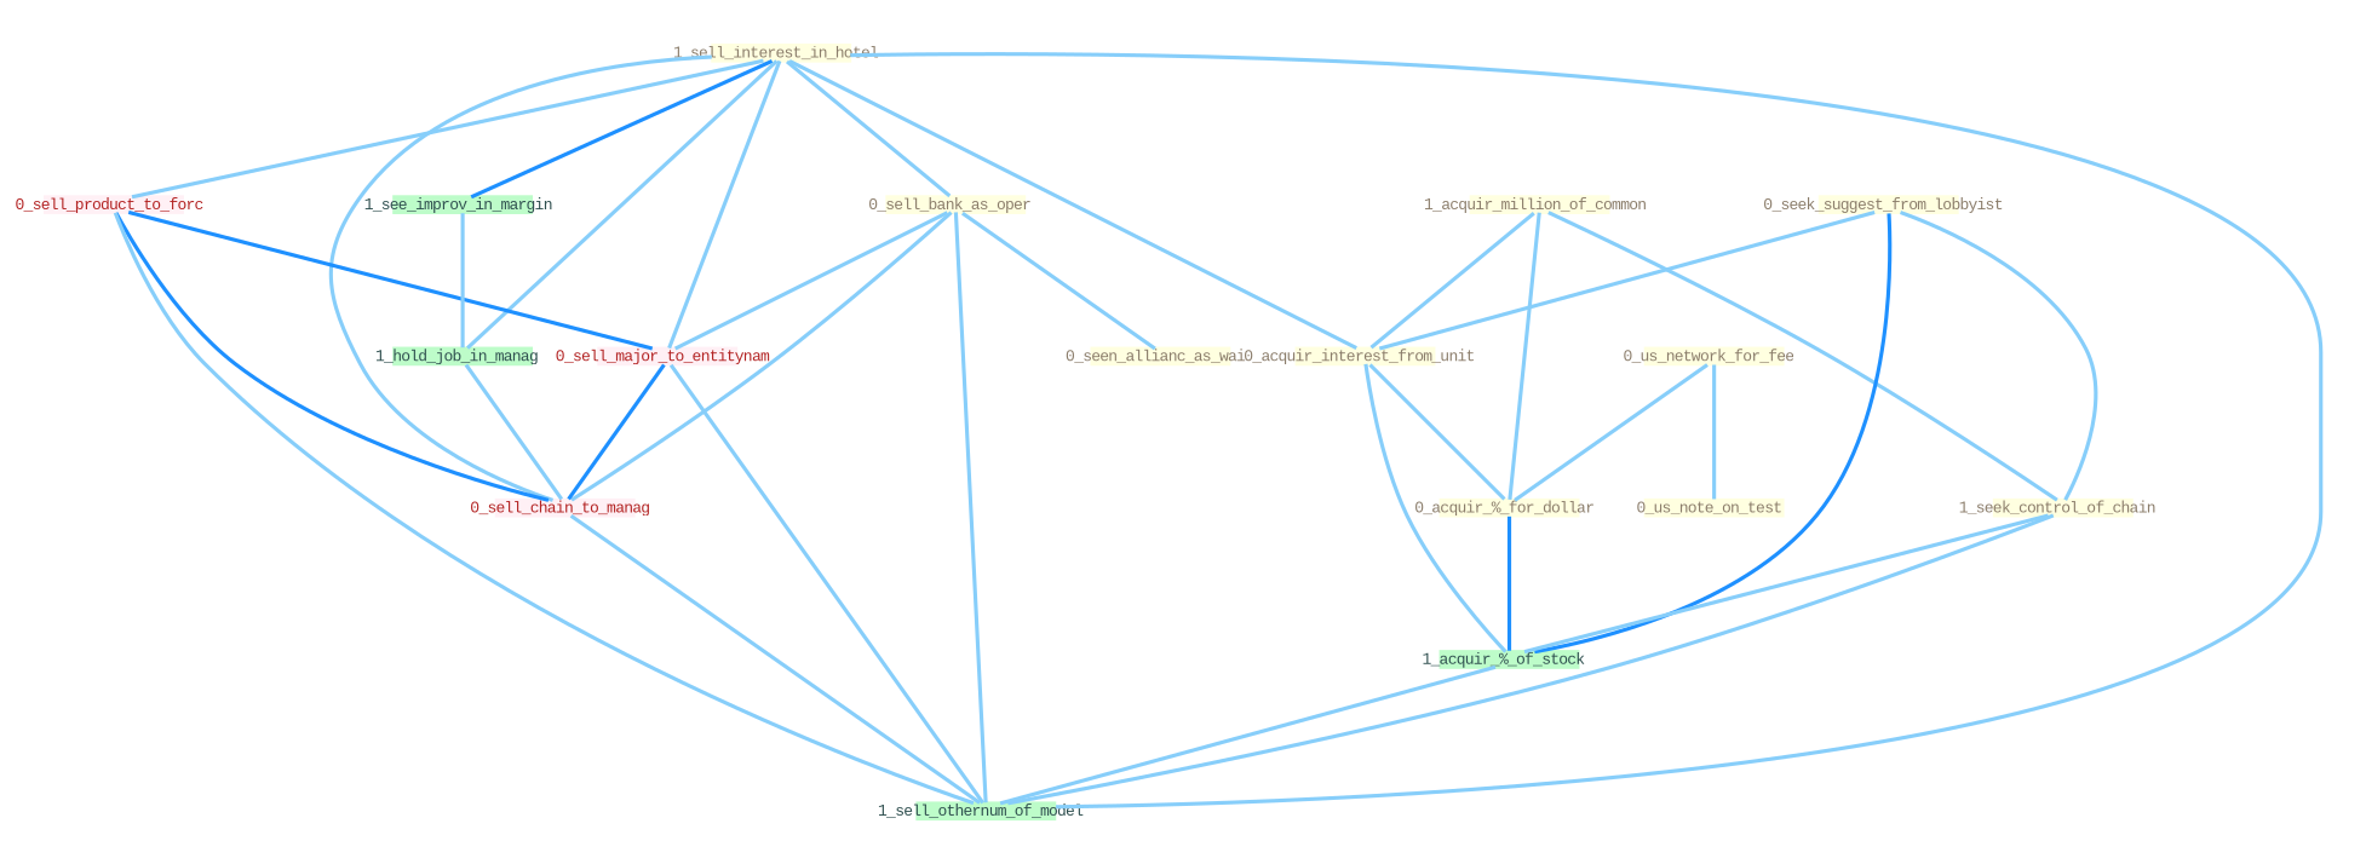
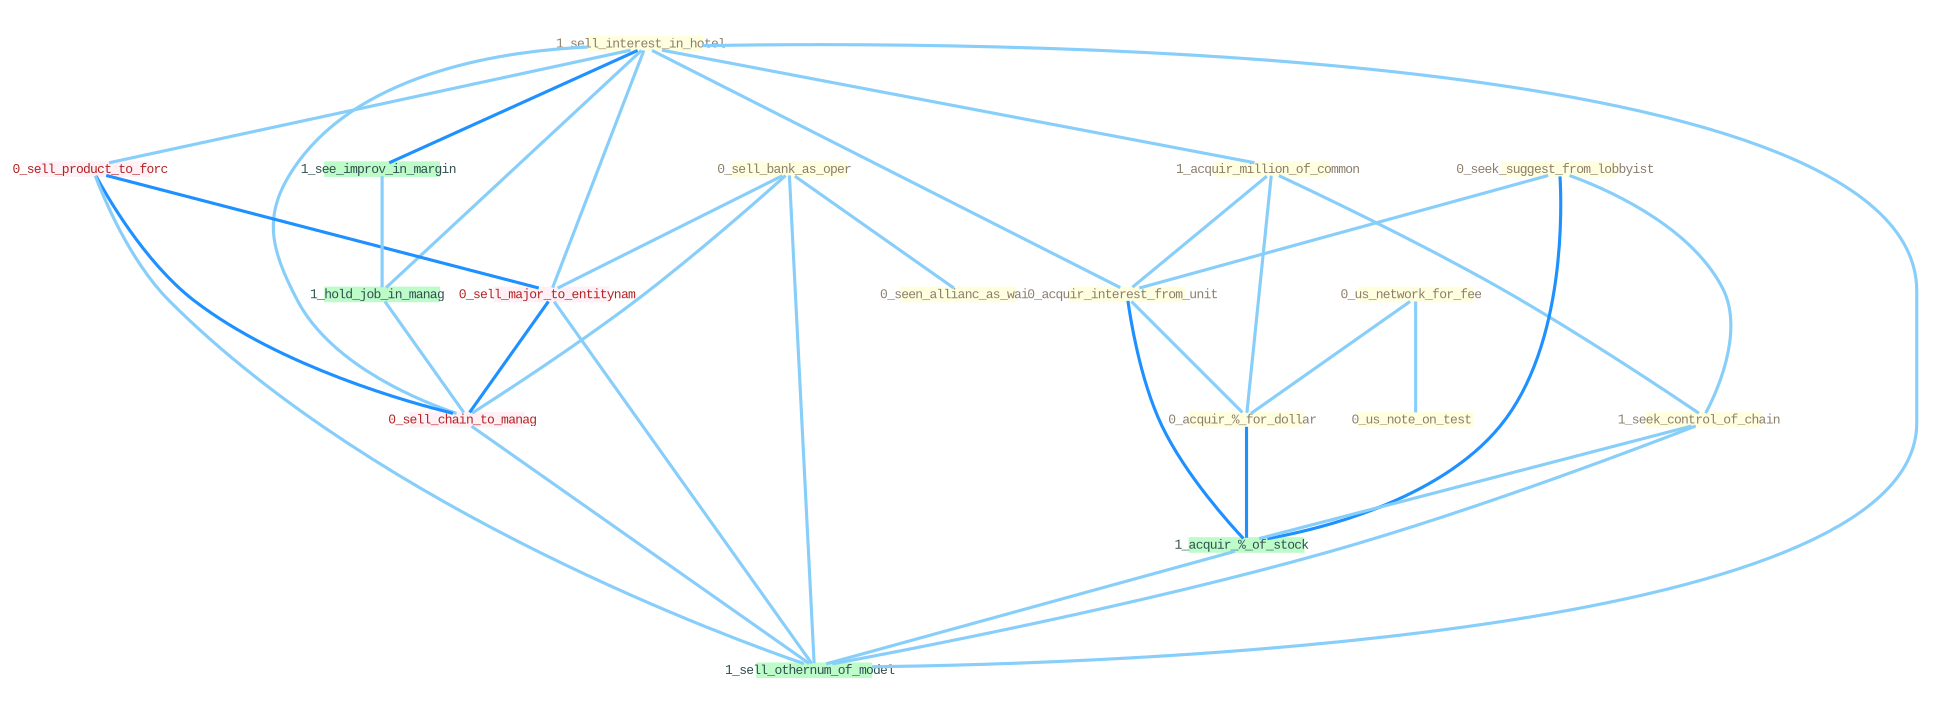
  graph {
    fontname="Liberation Mono"
    node [color="#ffffe0" fixedsize=true fontcolor="#8b7d6b" fontname="Liberation Mono" fontsize=4 shape=polygon style=filled]
    edge [color="#87cefa" fontname="Liberation Mono" w=1]
    "0_us_network_for_fee " [height=.06 width=.5]
    "1_acquir_million_of_common " [height=.06 width=.5]
    "0_seek_suggest_from_lobbyist " [height=.06 width=.5]
    "1_sell_interest_in_hotel " [height=.06 width=.5]
    "0_sell_bank_as_oper " [height=.06 width=.5]
    "0_acquir_interest_from_unit " [height=.06 width=.5]
    "0_acquir_%_for_dollar " [height=.06 width=.5]
    "1_seek_control_of_chain " [height=.06 width=.5]
    "0_seen_allianc_as_wai " [height=.06 width=.5]
    "0_us_note_on_test " [height=.06 width=.5]
    "0_sell_product_to_forc " [color="#fff0f5" fontcolor="#b22222" height=.06 width=.5]
    "0_sell_major_to_entitynam " [color="#fff0f5" fontcolor="#b22222" height=.06 width=.5]
    "0_sell_chain_to_manag " [color="#fff0f5" fontcolor="#b22222" height=.06 width=.5]
    "1_acquir_%_of_stock " [color="#BDFCC9" fontcolor="#2f4f4f" height=.06 width=.5]
    "1_sell_othernum_of_model " [color="#BDFCC9" fontcolor="#2f4f4f" height=.06 width=.5]
    "1_see_improv_in_margin " [color="#BDFCC9" fontcolor="#2f4f4f" height=.06 width=.5]
    "1_hold_job_in_manag " [color="#BDFCC9" fontcolor="#2f4f4f" height=.06 width=.5]
    subgraph sub_1 {
      "0_us_network_for_fee "
      "1_acquir_million_of_common "
      "0_seek_suggest_from_lobbyist "
      "1_sell_interest_in_hotel "
      "0_sell_bank_as_oper "
      "0_acquir_interest_from_unit "
      "0_acquir_%_for_dollar "
      "1_seek_control_of_chain "
      "0_seen_allianc_as_wai "
      "0_us_note_on_test "
    }
    subgraph sub_2 {
      "0_sell_product_to_forc "
      "0_sell_major_to_entitynam "
      "0_sell_chain_to_manag "
    }
    "0_us_network_for_fee " -- "0_acquir_%_for_dollar "
    "0_us_network_for_fee " -- "0_us_note_on_test "
    "1_acquir_million_of_common " -- "0_acquir_interest_from_unit "
    "1_acquir_million_of_common " -- "0_acquir_%_for_dollar "
    "1_acquir_million_of_common " -- "1_seek_control_of_chain "
    "0_seek_suggest_from_lobbyist " -- "0_acquir_interest_from_unit "
    "0_seek_suggest_from_lobbyist " -- "1_seek_control_of_chain "
    "0_seek_suggest_from_lobbyist " -- "1_acquir_%_of_stock " [color="#1e90ff" w=2]
-   "1_sell_interest_in_hotel " -- "0_sell_bank_as_oper "
+   "1_sell_interest_in_hotel " -- "1_acquir_million_of_common "
    "1_sell_interest_in_hotel " -- "0_acquir_interest_from_unit "
    "1_sell_interest_in_hotel " -- "0_sell_product_to_forc "
    "1_sell_interest_in_hotel " -- "0_sell_major_to_entitynam "
    "1_sell_interest_in_hotel " -- "0_sell_chain_to_manag "
    "1_sell_interest_in_hotel " -- "1_sell_othernum_of_model "
    "1_sell_interest_in_hotel " -- "1_see_improv_in_margin " [color="#1e90ff"]
    "1_sell_interest_in_hotel " -- "1_hold_job_in_manag "
    "0_sell_bank_as_oper " -- "0_seen_allianc_as_wai "
    "0_sell_bank_as_oper " -- "0_sell_major_to_entitynam "
    "0_sell_bank_as_oper " -- "0_sell_chain_to_manag "
    "0_sell_bank_as_oper " -- "1_sell_othernum_of_model "
    "0_acquir_interest_from_unit " -- "0_acquir_%_for_dollar "
-   "0_acquir_interest_from_unit " -- "1_acquir_%_of_stock "
+   "0_acquir_interest_from_unit " -- "1_acquir_%_of_stock " [color="#1e90ff"]
    "0_acquir_%_for_dollar " -- "1_acquir_%_of_stock " [color="#1e90ff" w=2]
    "1_seek_control_of_chain " -- "1_acquir_%_of_stock "
    "1_seek_control_of_chain " -- "1_sell_othernum_of_model "
    "0_sell_product_to_forc " -- "0_sell_major_to_entitynam " [color="#1e90ff" w=2]
    "0_sell_product_to_forc " -- "0_sell_chain_to_manag " [color="#1e90ff" w=2]
    "0_sell_product_to_forc " -- "1_sell_othernum_of_model "
    "0_sell_major_to_entitynam " -- "0_sell_chain_to_manag " [color="#1e90ff" w=2]
    "0_sell_major_to_entitynam " -- "1_sell_othernum_of_model "
    "0_sell_chain_to_manag " -- "1_sell_othernum_of_model "
    "1_acquir_%_of_stock " -- "1_sell_othernum_of_model "
    "1_see_improv_in_margin " -- "1_hold_job_in_manag "
    "1_hold_job_in_manag " -- "0_sell_chain_to_manag "
  }
